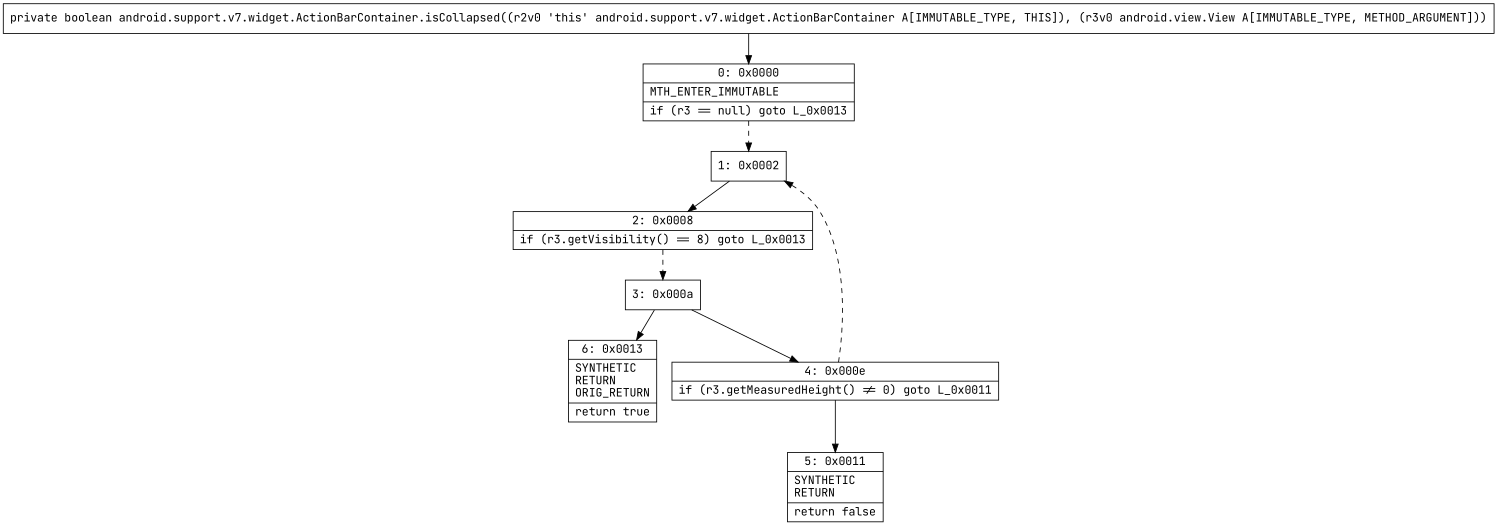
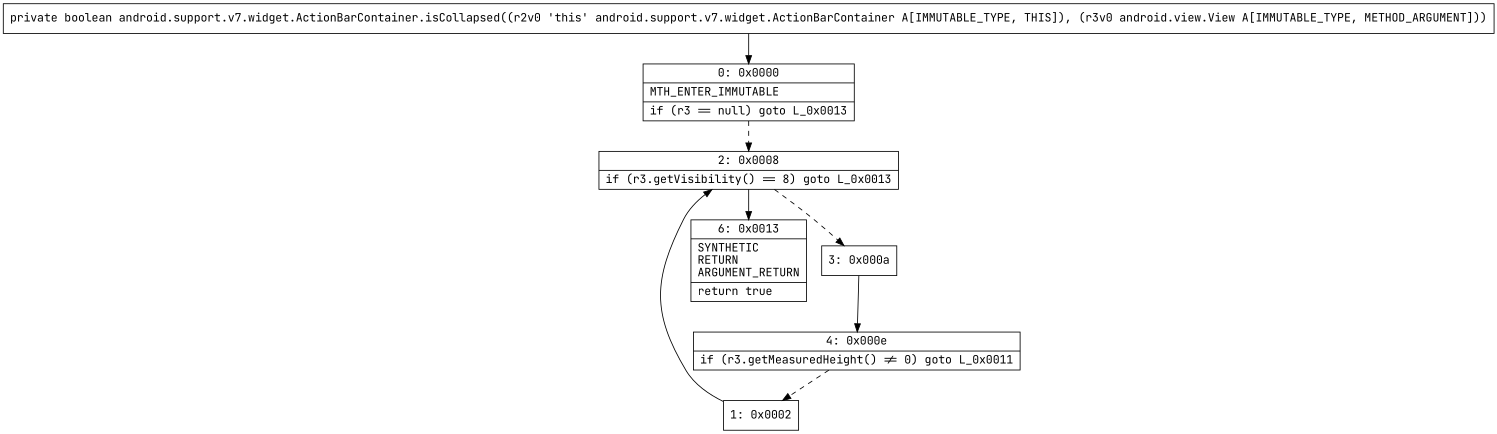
  digraph {
    fontname="JetBrains Mono"
    node [fontname="JetBrains Mono" shape=record]
    edge [fontname="JetBrains Mono"]
    n1 [label="{0\:\ 0x0000|MTH_ENTER_IMMUTABLE\l|if (r3 == null) goto L_0x0013\l}"]
    n2 [label="{1\:\ 0x0002}"]
    n3 [label="{2\:\ 0x0008|if (r3.getVisibility() == 8) goto L_0x0013\l}"]
-   n4 [label="{6\:\ 0x0013|SYNTHETIC\lRETURN\lORIG_RETURN\l|return true\l}"]
+   n4 [label="{6\:\ 0x0013|SYNTHETIC\lRETURN\lARGUMENT_RETURN\l|return true\l}"]
    n5 [label="{3\:\ 0x000a}"]
    n6 [label="{4\:\ 0x000e|if (r3.getMeasuredHeight() != 0) goto L_0x0011\l}"]
-   n7 [label="{5\:\ 0x0011|SYNTHETIC\lRETURN\l|return false\l}"]
    n8 [label="{private boolean android.support.v7.widget.ActionBarContainer.isCollapsed((r2v0 'this' android.support.v7.widget.ActionBarContainer A[IMMUTABLE_TYPE, THIS]), (r3v0 android.view.View A[IMMUTABLE_TYPE, METHOD_ARGUMENT])) }"]
-   n1 -> n2 [style=dashed]
+   n1 -> n3 [style=dashed]
    n2 -> n3
-   n5 -> n4
+   n3 -> n4
    n3 -> n5 [style=dashed]
    n5 -> n6
    n6 -> n2 [style=dashed]
-   n6 -> n7
    n8 -> n1
  }
